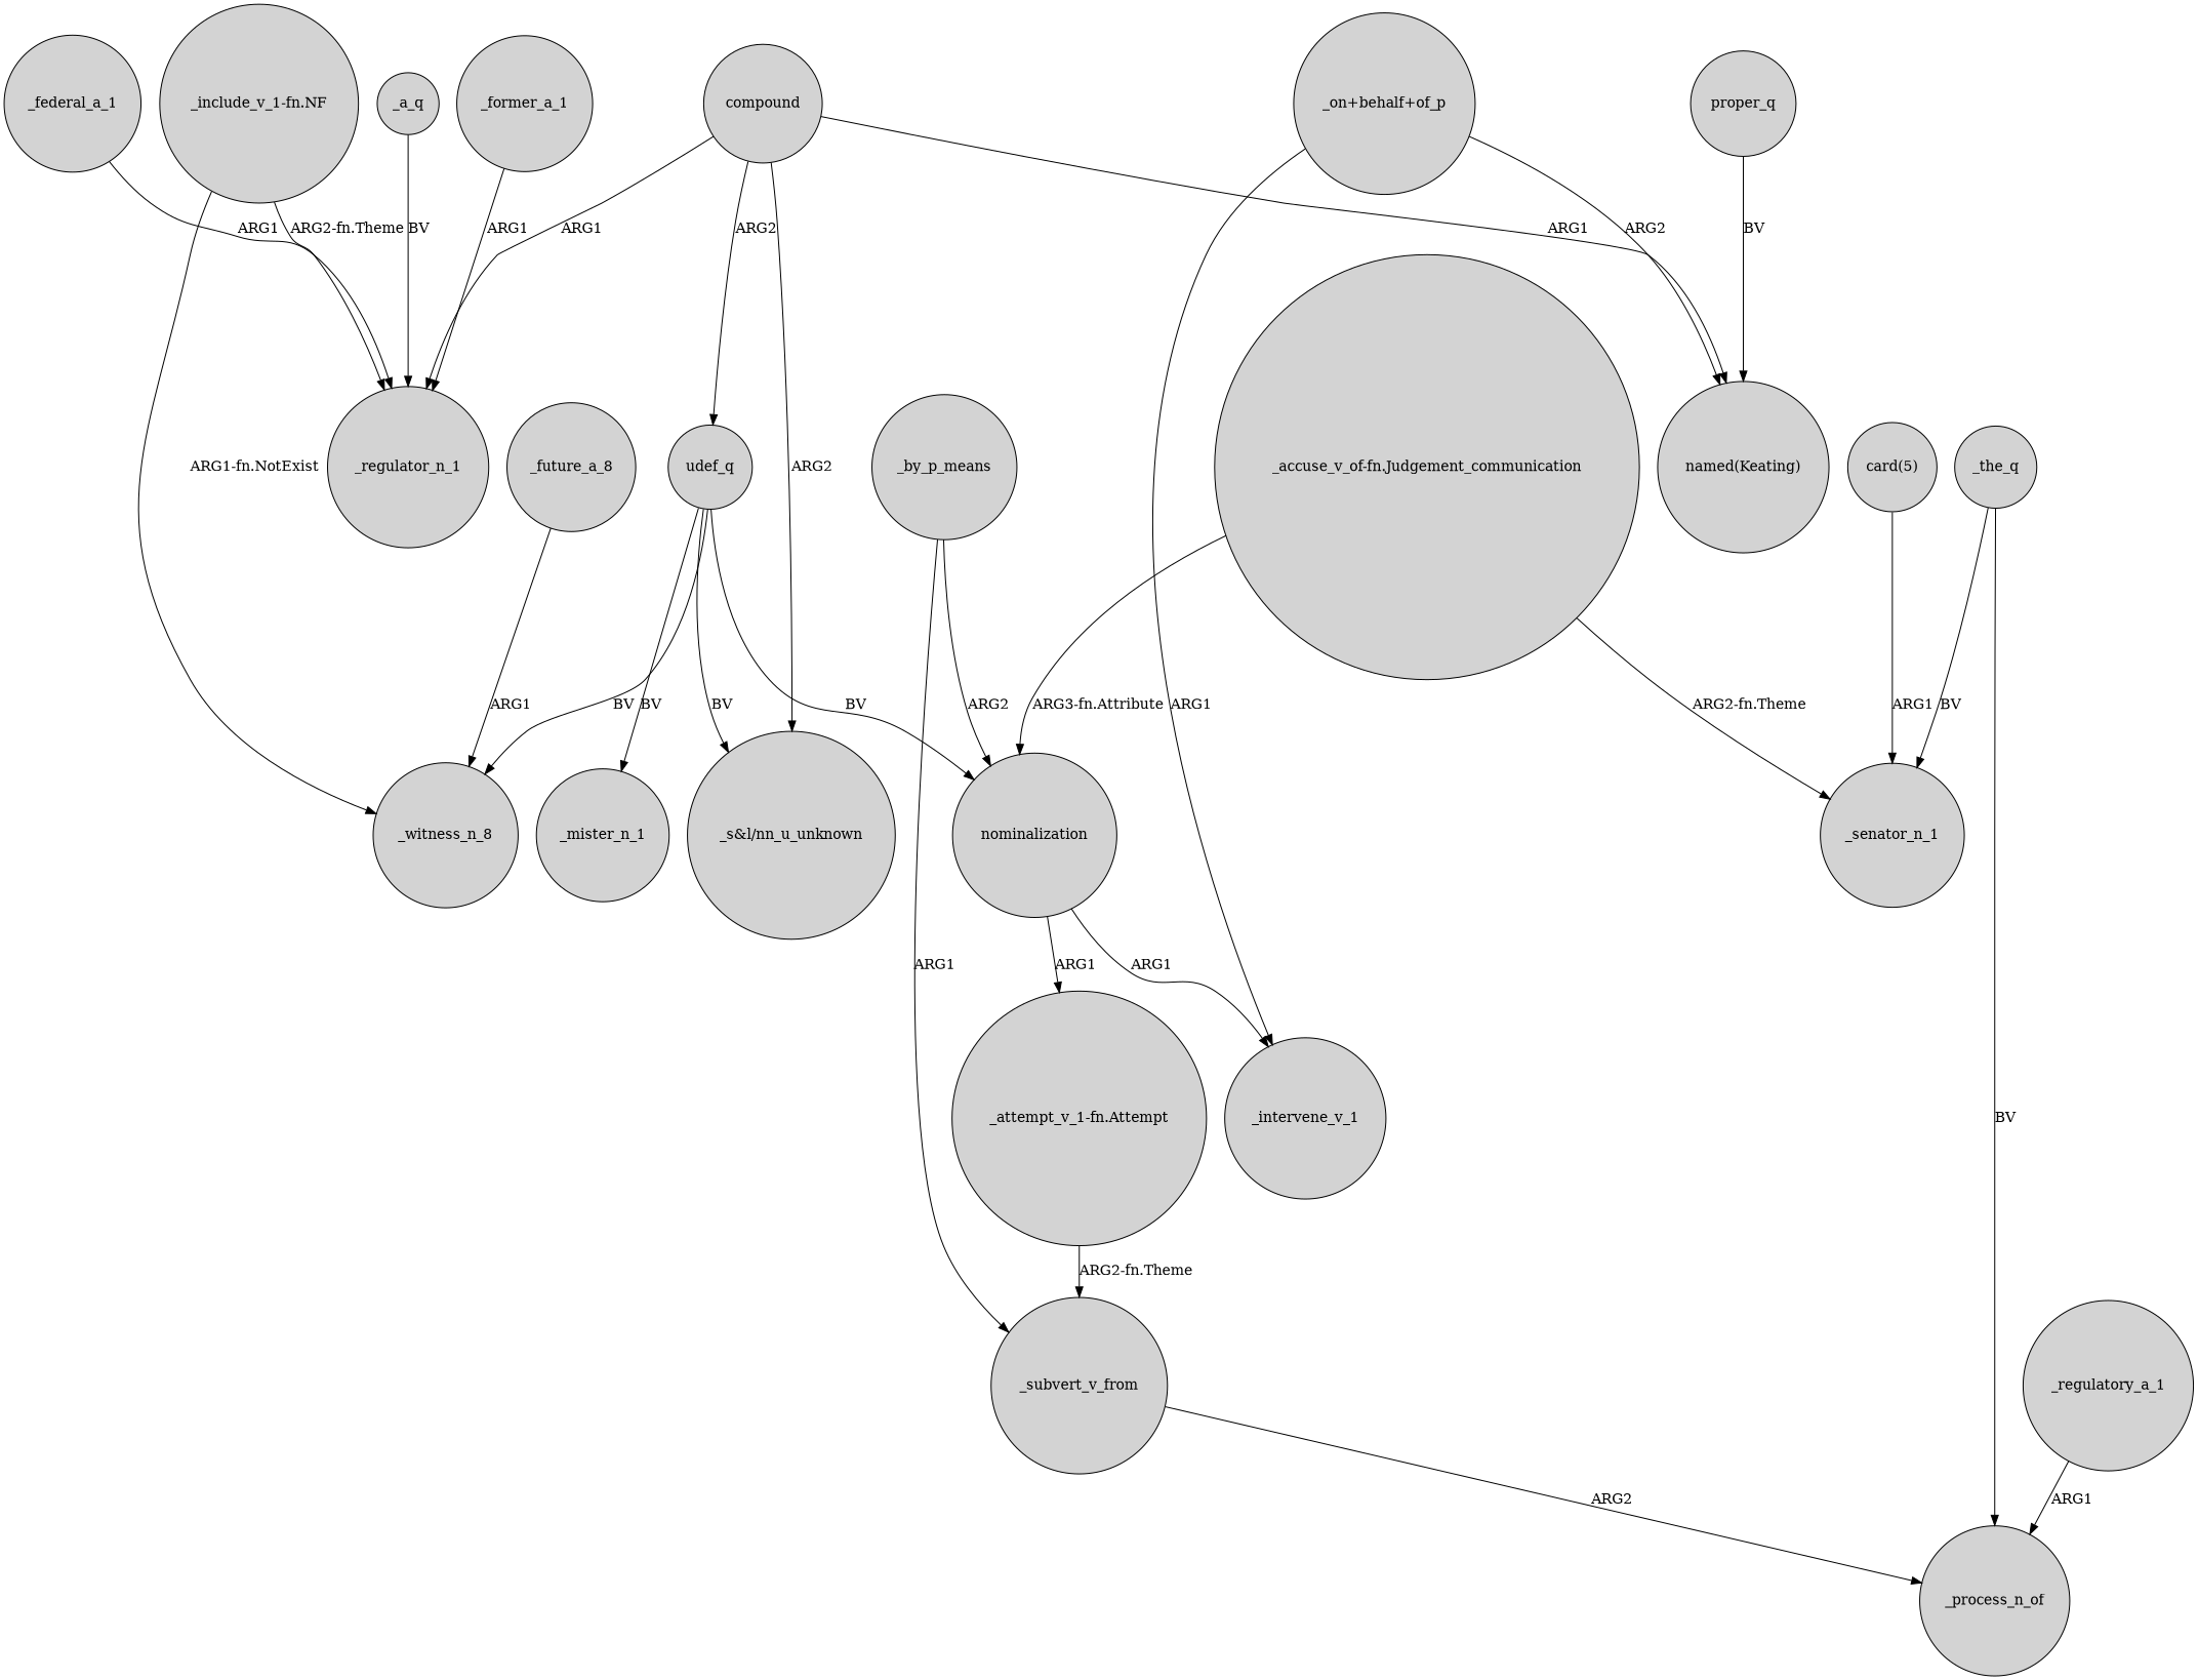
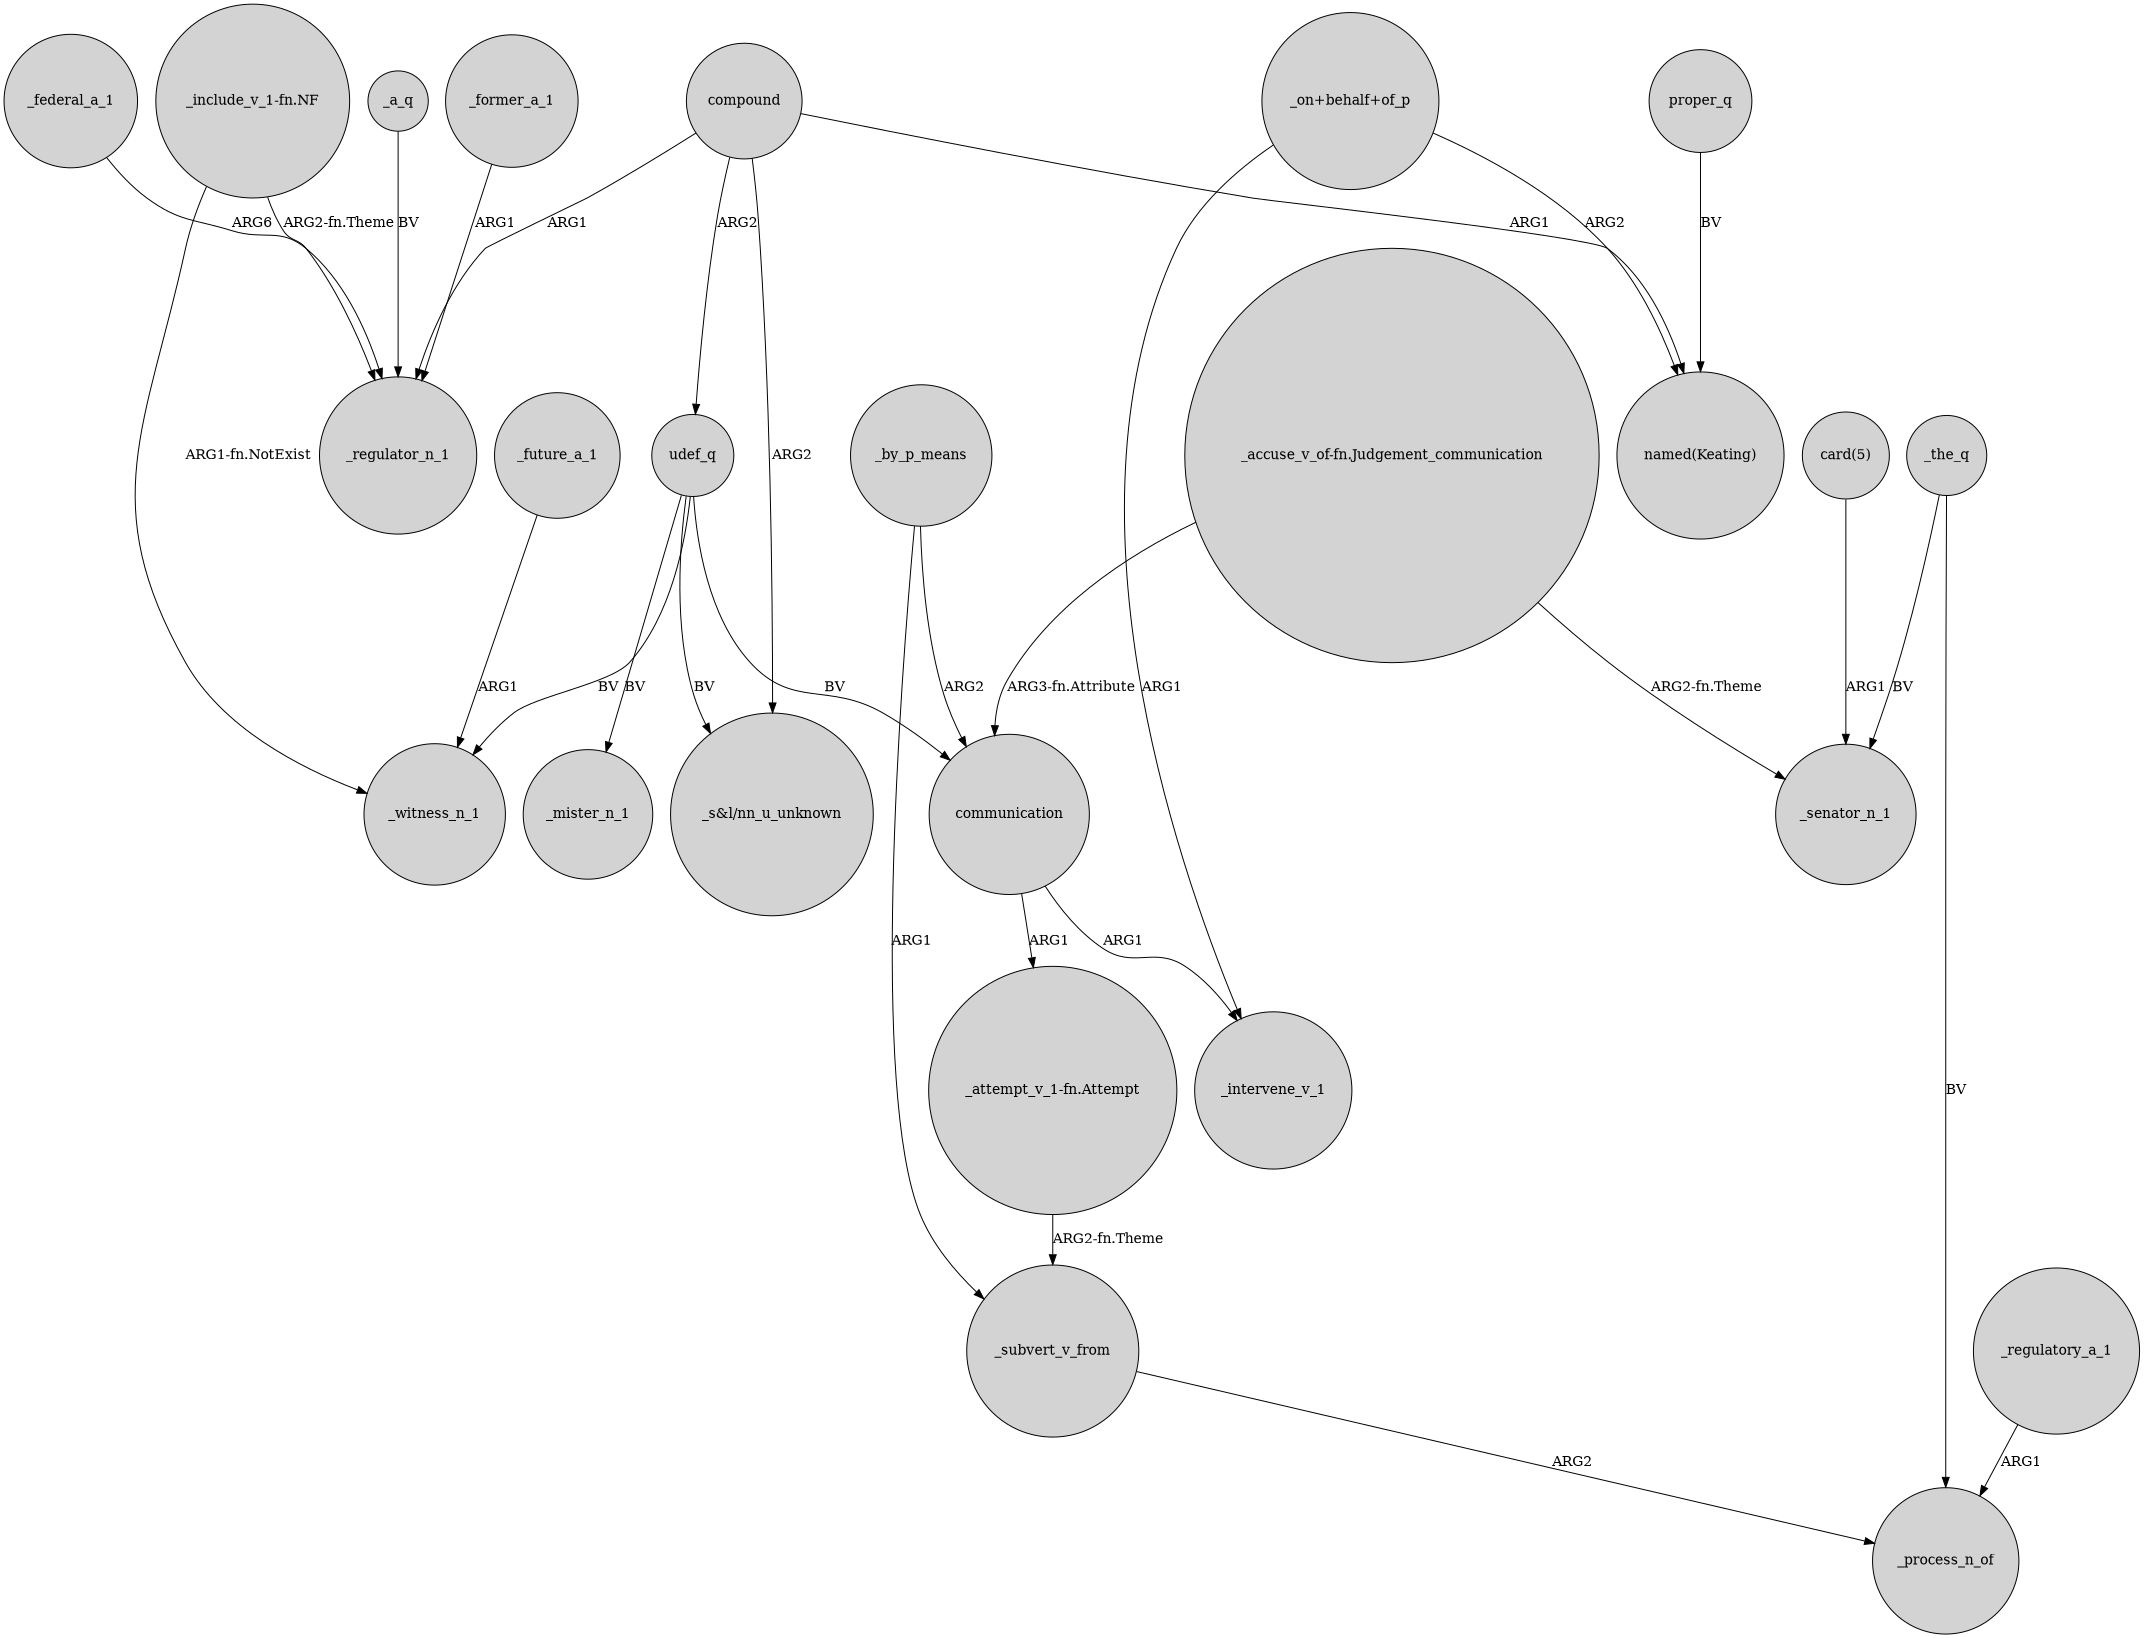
  digraph {
    node [shape=circle style=filled]
    _federal_a_1
    _regulator_n_1
    "_on+behalf+of_p"
    "named(Keating)"
    _intervene_v_1
    _by_p_means
-   nominalization
+   nominalization [label=communication]
    _subvert_v_from
    "_attempt_v_1-fn.Attempt"
    _process_n_of
    "_include_v_1-fn.NF"
-   _witness_n_1 [label=_witness_n_8]
+   _witness_n_1
    compound
    "_s&l/nn_u_unknown"
    udef_q
    _the_q
    _senator_n_1
    _a_q
    _mister_n_1
    "_accuse_v_of-fn.Judgement_communication"
    proper_q
    "card(5)"
    _former_a_1
-   _future_a_1 [label=_future_a_8]
+   _future_a_1
    _regulatory_a_1
-   _federal_a_1 -> _regulator_n_1 [label=ARG1]
+   _federal_a_1 -> _regulator_n_1 [label=ARG6]
    "_on+behalf+of_p" -> "named(Keating)" [label=ARG2]
    "_on+behalf+of_p" -> _intervene_v_1 [label=ARG1]
    _by_p_means -> nominalization [label=ARG2]
    _by_p_means -> _subvert_v_from [label=ARG1]
    nominalization -> _intervene_v_1 [label=ARG1]
    nominalization -> "_attempt_v_1-fn.Attempt" [label=ARG1]
    _subvert_v_from -> _process_n_of [label=ARG2]
    "_attempt_v_1-fn.Attempt" -> _subvert_v_from [label="ARG2-fn.Theme"]
    "_include_v_1-fn.NF" -> _regulator_n_1 [label="ARG2-fn.Theme"]
    "_include_v_1-fn.NF" -> _witness_n_1 [label="ARG1-fn.NotExist"]
    compound -> _regulator_n_1 [label=ARG1]
    compound -> "named(Keating)" [label=ARG1]
    compound -> "_s&l/nn_u_unknown" [label=ARG2]
    compound -> udef_q [label=ARG2]
    udef_q -> nominalization [label=BV]
    udef_q -> _witness_n_1 [label=BV]
    udef_q -> "_s&l/nn_u_unknown" [label=BV]
    udef_q -> _mister_n_1 [label=BV]
    _the_q -> _process_n_of [label=BV]
    _the_q -> _senator_n_1 [label=BV]
    _a_q -> _regulator_n_1 [label=BV]
    "_accuse_v_of-fn.Judgement_communication" -> nominalization [label="ARG3-fn.Attribute"]
    "_accuse_v_of-fn.Judgement_communication" -> _senator_n_1 [label="ARG2-fn.Theme"]
    proper_q -> "named(Keating)" [label=BV]
    "card(5)" -> _senator_n_1 [label=ARG1]
    _former_a_1 -> _regulator_n_1 [label=ARG1]
    _future_a_1 -> _witness_n_1 [label=ARG1]
    _regulatory_a_1 -> _process_n_of [label=ARG1]
  }
